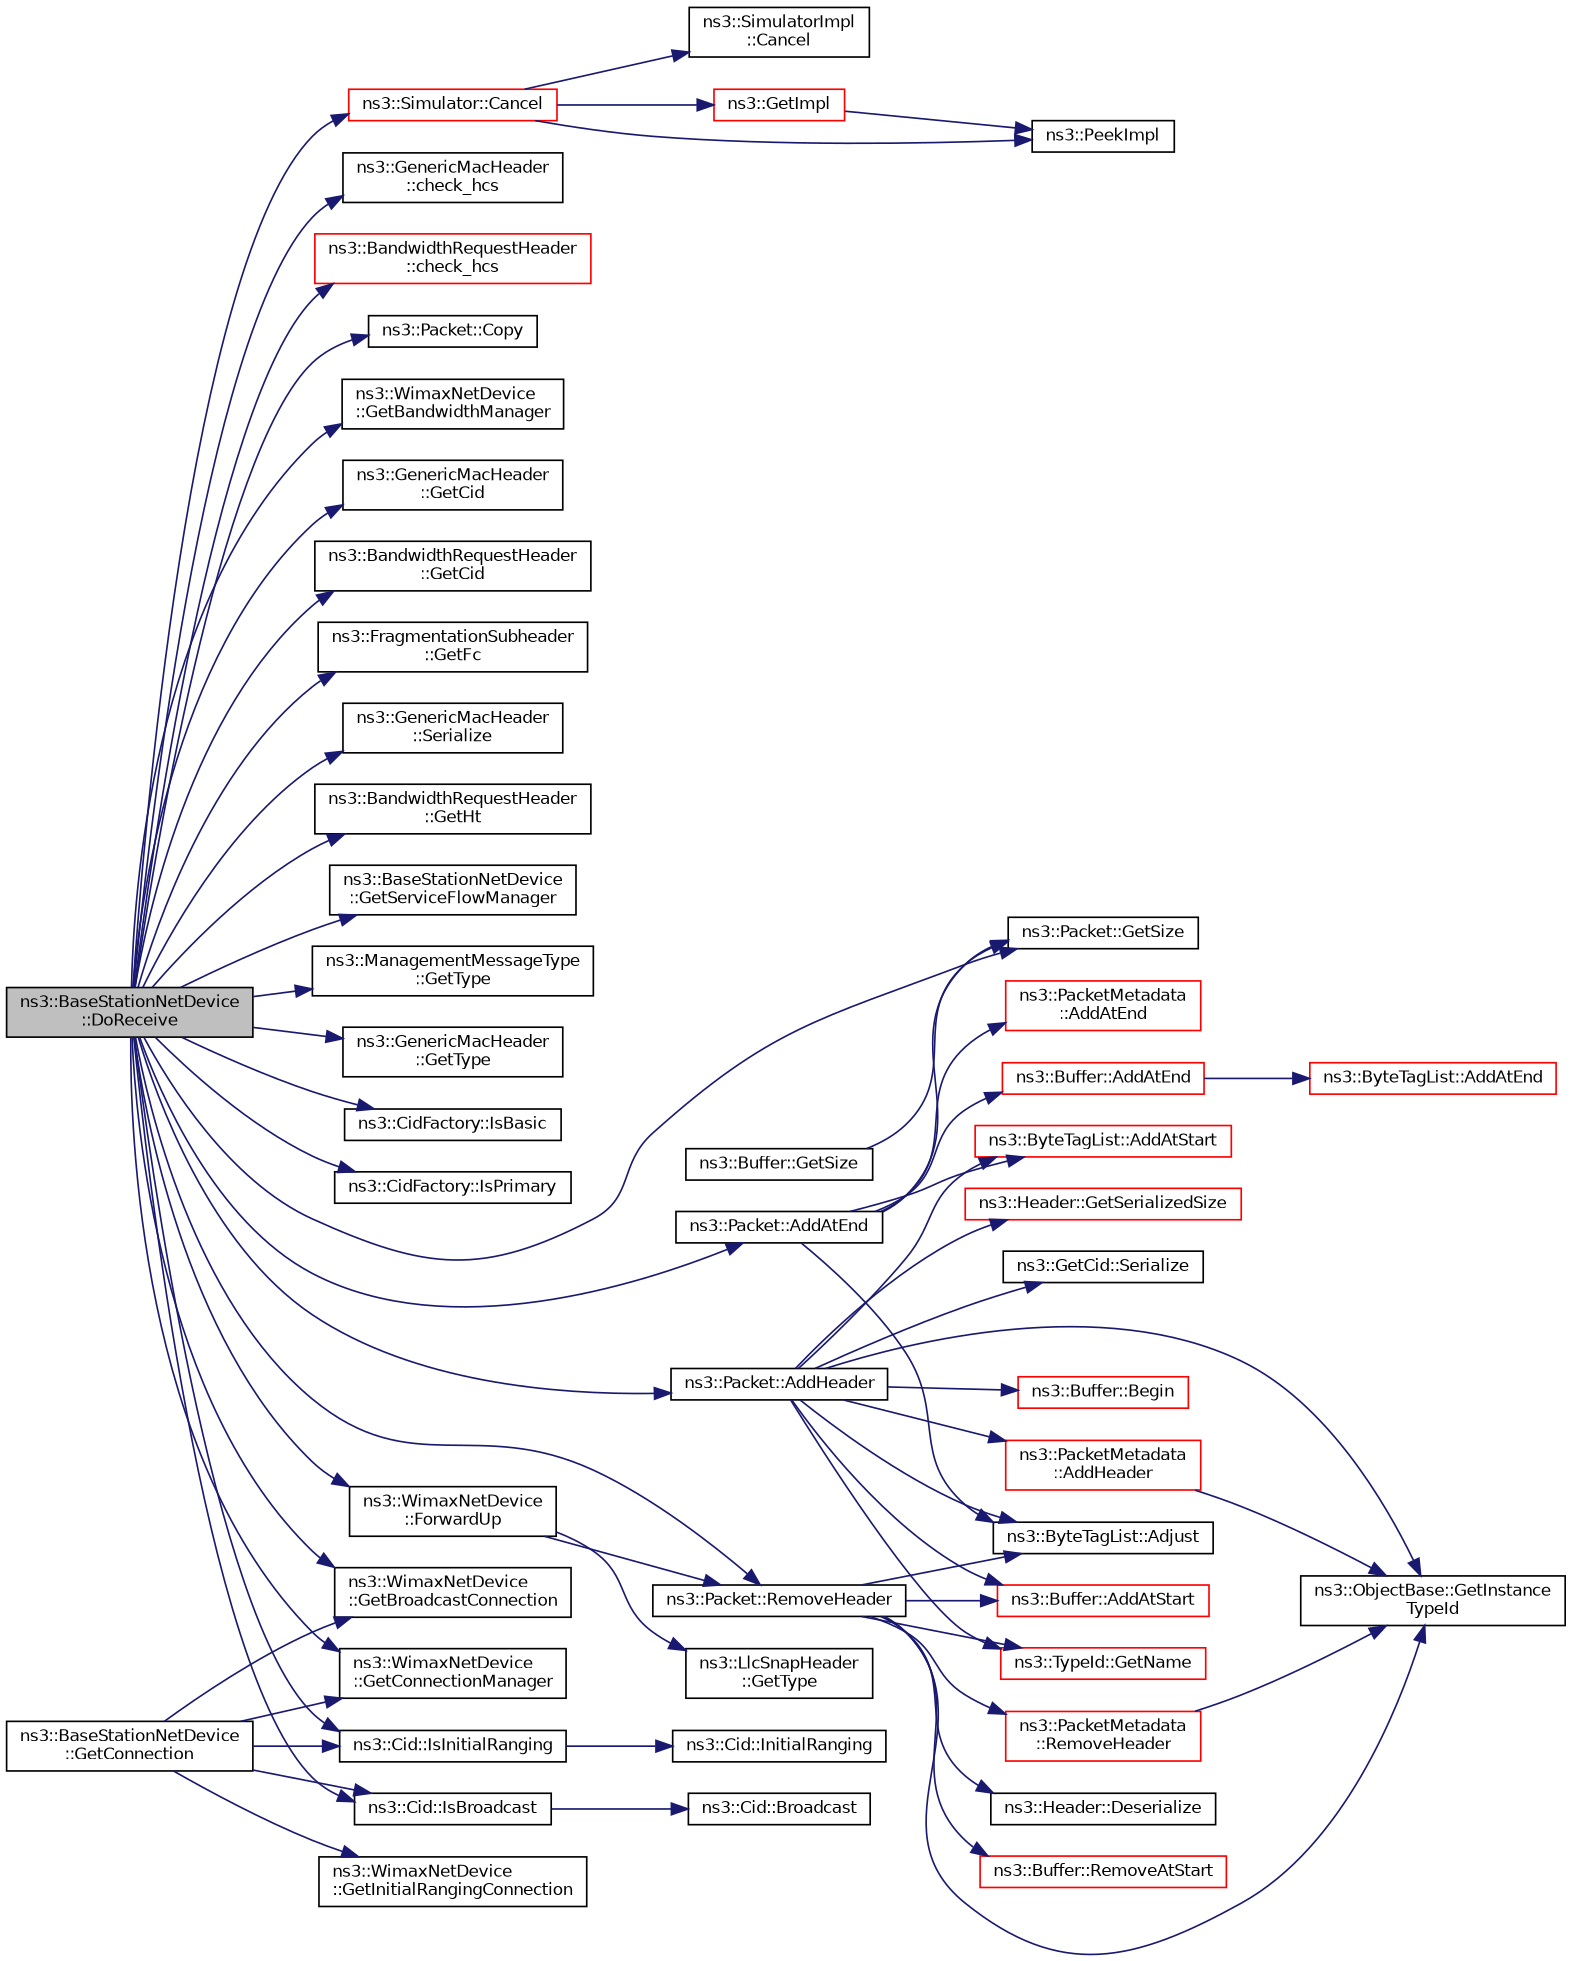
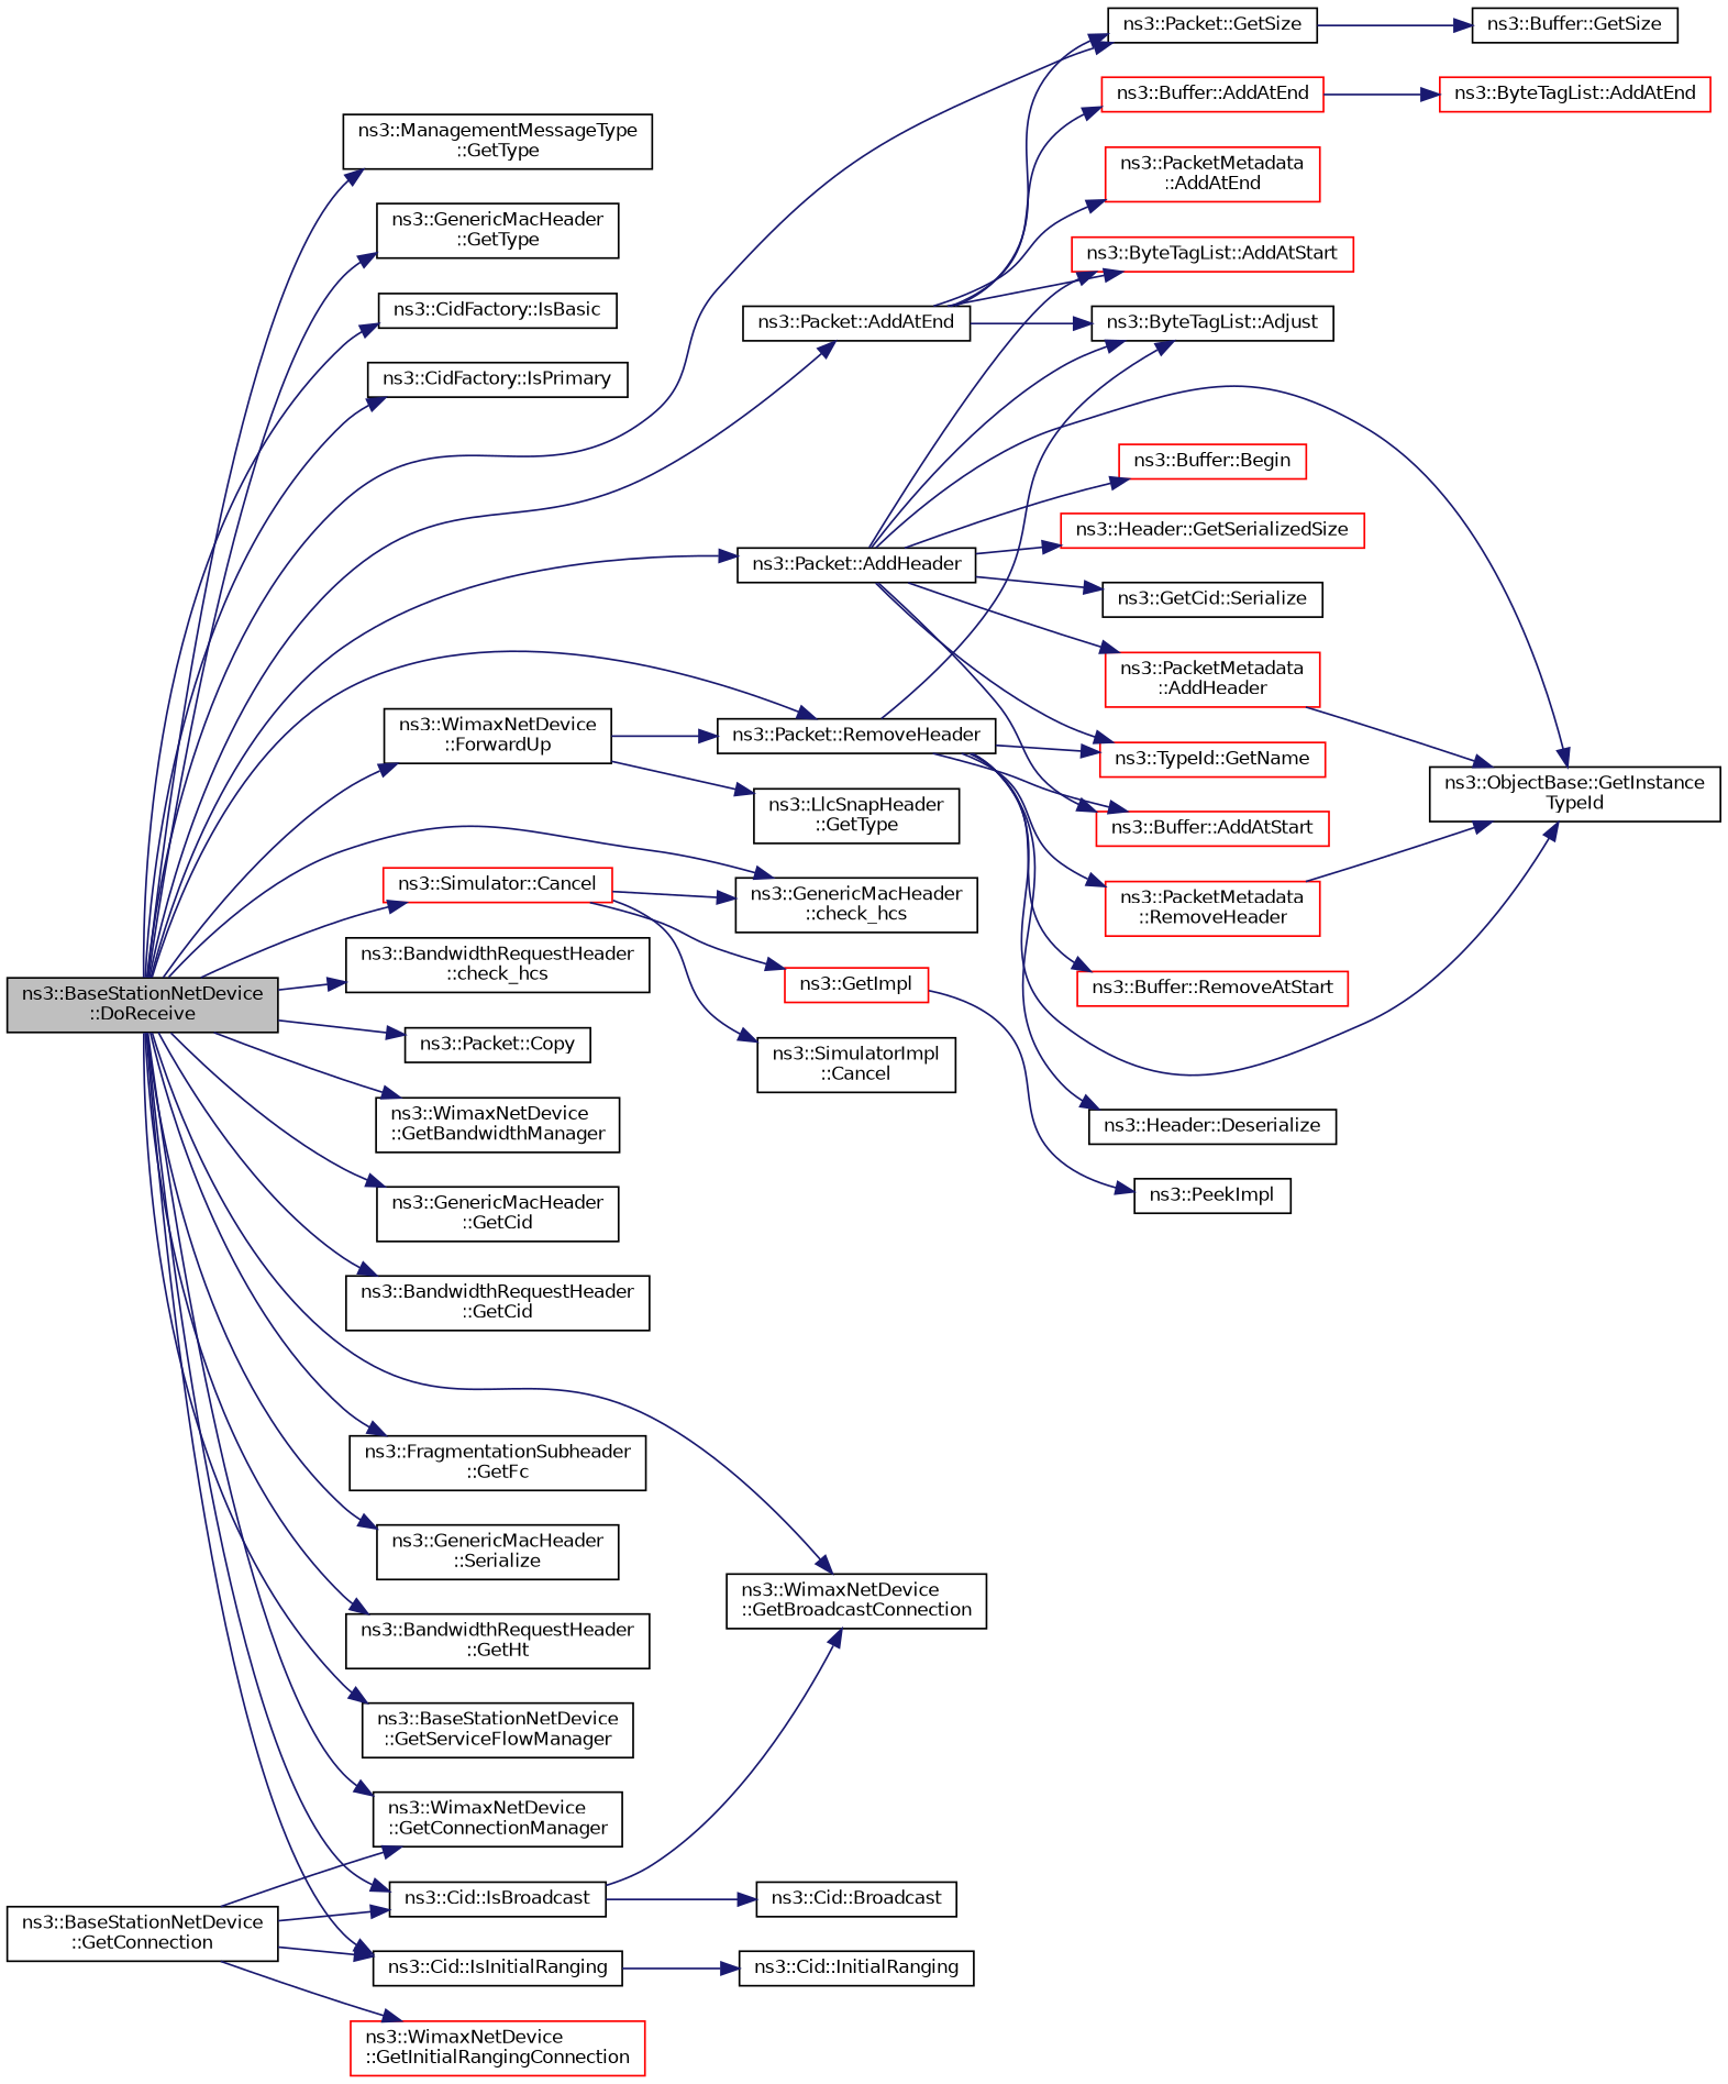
  digraph {
    rankdir=LR
    node [color=black fillcolor=white fontname=Helvetica fontsize=10 shape=record style=filled]
    edge [color=midnightblue fontname=Helvetica fontsize=10 labelfontname=Helvetica labelfontsize=10 style=solid]
    n1 [fillcolor=grey75 fontcolor=black height=0.2 label="ns3::BaseStationNetDevice\l::DoReceive" width=0.4]
    n2 [height=0.2 label="ns3::Packet::AddAtEnd" width=0.4]
    n3 [height=0.2 label="ns3::Packet::GetSize" width=0.4]
    n4 [height=0.2 label="ns3::Packet::AddHeader" width=0.4]
    n5 [color=red height=0.2 label="ns3::Simulator::Cancel" width=0.4]
    n6 [height=0.2 label="ns3::GenericMacHeader\l::check_hcs" width=0.4]
-   n7 [color=red height=0.2 label="ns3::BandwidthRequestHeader\l::check_hcs" width=0.4]
+   n7 [height=0.2 label="ns3::BandwidthRequestHeader\l::check_hcs" width=0.4]
    n8 [height=0.2 label="ns3::Packet::Copy" width=0.4]
    n9 [height=0.2 label="ns3::WimaxNetDevice\l::ForwardUp" width=0.4]
    n10 [height=0.2 label="ns3::Packet::RemoveHeader" width=0.4]
    n11 [height=0.2 label="ns3::WimaxNetDevice\l::GetBandwidthManager" width=0.4]
    n12 [height=0.2 label="ns3::GenericMacHeader\l::GetCid" width=0.4]
    n13 [height=0.2 label="ns3::BandwidthRequestHeader\l::GetCid" width=0.4]
    n14 [height=0.2 label="ns3::WimaxNetDevice\l::GetConnectionManager" width=0.4]
    n15 [height=0.2 label="ns3::Cid::IsBroadcast" width=0.4]
    n16 [height=0.2 label="ns3::Cid::IsInitialRanging" width=0.4]
    n17 [height=0.2 label="ns3::FragmentationSubheader\l::GetFc" width=0.4]
    n18 [height=0.2 label="ns3::GenericMacHeader\l::Serialize" width=0.4]
    n19 [height=0.2 label="ns3::BandwidthRequestHeader\l::GetHt" width=0.4]
    n20 [height=0.2 label="ns3::BaseStationNetDevice\l::GetServiceFlowManager" width=0.4]
    n21 [height=0.2 label="ns3::ManagementMessageType\l::GetType" width=0.4]
    n22 [height=0.2 label="ns3::GenericMacHeader\l::GetType" width=0.4]
    n23 [height=0.2 label="ns3::CidFactory::IsBasic" width=0.4]
    n24 [height=0.2 label="ns3::CidFactory::IsPrimary" width=0.4]
    n25 [height=0.2 label="ns3::WimaxNetDevice\l::GetBroadcastConnection" width=0.4]
    n26 [color=red height=0.2 label="ns3::PacketMetadata\l::AddAtEnd" width=0.4]
    n27 [color=red height=0.2 label="ns3::Buffer::AddAtEnd" width=0.4]
    n28 [color=red height=0.2 label="ns3::ByteTagList::AddAtStart" width=0.4]
    n29 [height=0.2 label="ns3::ByteTagList::Adjust" width=0.4]
    n30 [height=0.2 label="ns3::Buffer::GetSize" width=0.4]
    n31 [color=red height=0.2 label="ns3::Buffer::AddAtStart" width=0.4]
    n32 [color=red height=0.2 label="ns3::PacketMetadata\l::AddHeader" width=0.4]
    n33 [height=0.2 label="ns3::ObjectBase::GetInstance\lTypeId" width=0.4]
    n34 [color=red height=0.2 label="ns3::Buffer::Begin" width=0.4]
    n35 [color=red height=0.2 label="ns3::TypeId::GetName" width=0.4]
    n36 [color=red height=0.2 label="ns3::Header::GetSerializedSize" width=0.4]
    n37 [height=0.2 label="ns3::GetCid::Serialize" width=0.4]
    n38 [height=0.2 label="ns3::SimulatorImpl\l::Cancel" width=0.4]
    n39 [color=red height=0.2 label="ns3::GetImpl" width=0.4]
    n40 [height=0.2 label="ns3::PeekImpl" width=0.4]
    n41 [height=0.2 label="ns3::LlcSnapHeader\l::GetType" width=0.4]
    n42 [height=0.2 label="ns3::Header::Deserialize" width=0.4]
    n43 [color=red height=0.2 label="ns3::Buffer::RemoveAtStart" width=0.4]
    n44 [color=red height=0.2 label="ns3::PacketMetadata\l::RemoveHeader" width=0.4]
    n45 [height=0.2 label="ns3::BaseStationNetDevice\l::GetConnection" width=0.4]
-   n46 [height=0.2 label="ns3::WimaxNetDevice\l::GetInitialRangingConnection" width=0.4]
+   n46 [color=red height=0.2 label="ns3::WimaxNetDevice\l::GetInitialRangingConnection" width=0.4]
    n47 [height=0.2 label="ns3::Cid::Broadcast" width=0.4]
    n48 [height=0.2 label="ns3::Cid::InitialRanging" width=0.4]
    n49 [color=red height=0.2 label="ns3::ByteTagList::AddAtEnd" width=0.4]
    n1 -> n2
    n1 -> n3
    n1 -> n4
    n1 -> n5
    n1 -> n6
    n1 -> n7
    n1 -> n8
    n1 -> n9
    n1 -> n10
    n1 -> n11
    n1 -> n12
    n1 -> n13
    n1 -> n14
    n1 -> n15
    n1 -> n16
    n1 -> n17
    n1 -> n18
    n1 -> n19
    n1 -> n20
    n1 -> n21
    n1 -> n22
    n1 -> n23
    n1 -> n24
    n1 -> n25
    n2 -> n3
    n2 -> n26
    n2 -> n27
    n2 -> n28
    n2 -> n29
-   n30 -> n3
+   n3 -> n30
    n4 -> n28
    n4 -> n29
    n4 -> n31
    n4 -> n32
    n4 -> n33
    n4 -> n34
    n4 -> n35
    n4 -> n36
    n4 -> n37
    n5 -> n38
    n5 -> n39
-   n5 -> n40
+   n5 -> n6
    n9 -> n10
    n9 -> n41
    n10 -> n29
    n10 -> n31
    n10 -> n33
    n10 -> n35
    n10 -> n42
    n10 -> n43
    n10 -> n44
    n15 -> n47
    n16 -> n48
    n27 -> n49
    n32 -> n33
    n39 -> n40
    n44 -> n33
    n45 -> n14
    n45 -> n15
    n45 -> n16
-   n45 -> n25
+   n15 -> n25
    n45 -> n46
  }
